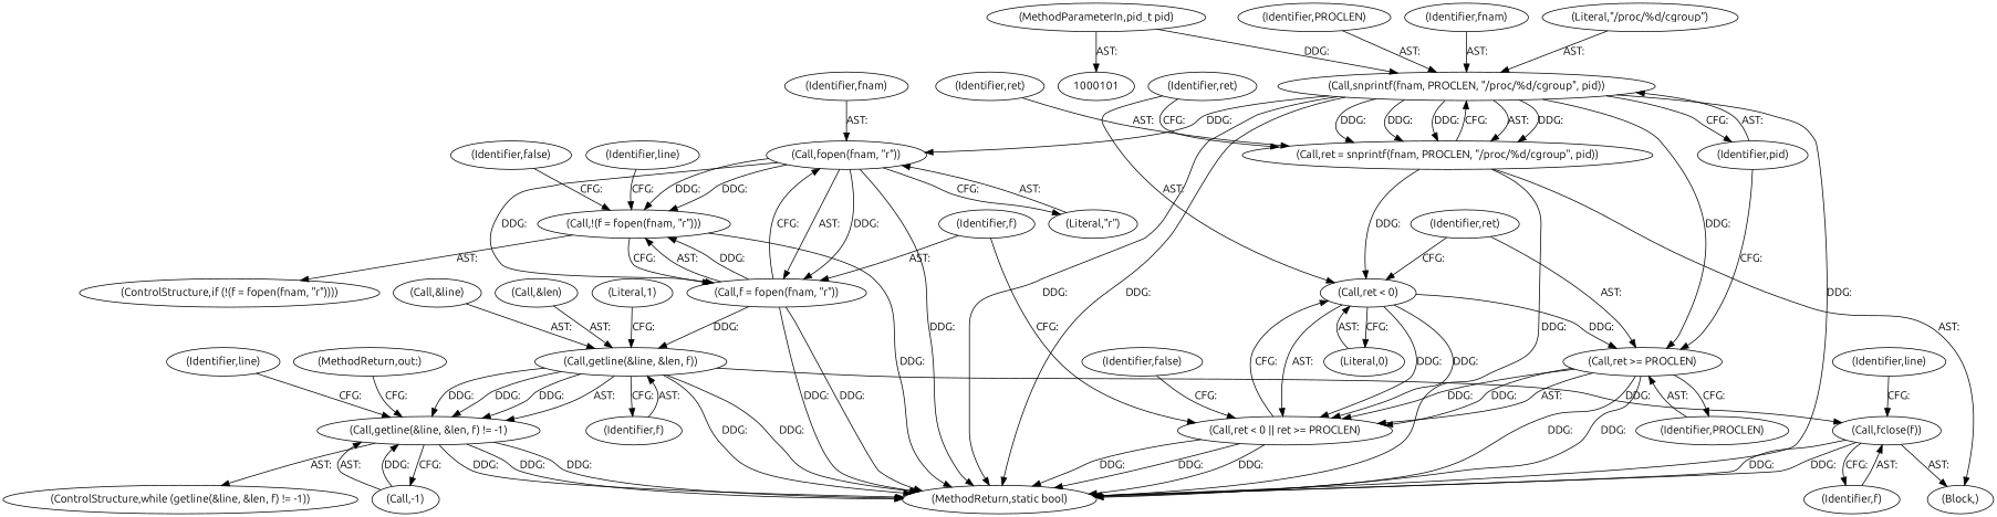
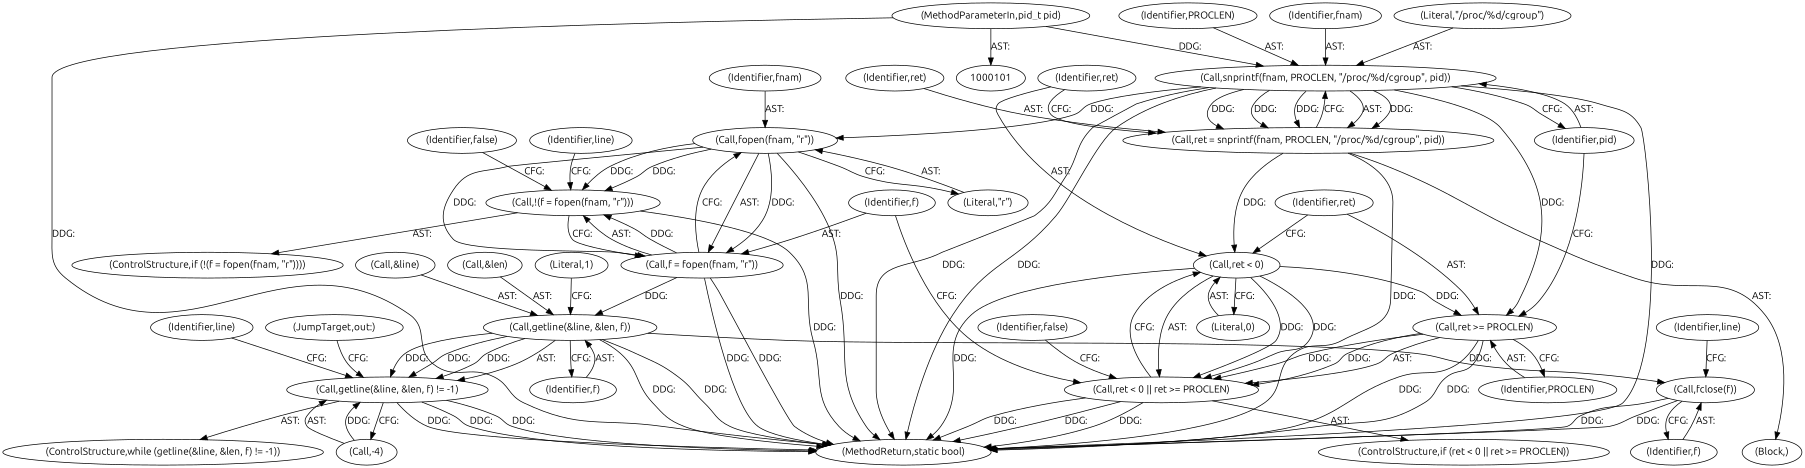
  digraph {
    fontname=Ubuntu
    node [fontname=Ubuntu]
    edge [fontname=Ubuntu]
    n1 [label="(Call,snprintf(fnam, PROCLEN, \"/proc/%d/cgroup\", pid))"]
    n2 [label="(Call,ret = snprintf(fnam, PROCLEN, \"/proc/%d/cgroup\", pid))"]
    n3 [label="(Call,ret >= PROCLEN)"]
    n4 [label="(Call,fopen(fnam, \"r\"))"]
    n5 [label="(MethodReturn,static bool)"]
    n6 [label="(Identifier,pid)"]
    n7 [label="(Call,ret < 0)"]
    n8 [label="(Block,)"]
    n9 [label="(Call,ret < 0 || ret >= PROCLEN)"]
    n10 [label="(Identifier,PROCLEN)"]
    n11 [label="(Call,!(f = fopen(fnam, \"r\")))"]
    n12 [label="(Call,f = fopen(fnam, \"r\"))"]
    n13 [label="(Literal,\"r\")"]
    n14 [label="(MethodParameterIn,pid_t pid)"]
    1000101
    n16 [label="(Literal,0)"]
+   n17 [label="(ControlStructure,if (ret < 0 || ret >= PROCLEN))"]
    n18 [label="(ControlStructure,if (!(f = fopen(fnam, \"r\"))))"]
    n19 [label="(Call,getline(&line, &len, f))"]
    n20 [label="(Call,getline(&line, &len, f) != -1)"]
    n21 [label="(Call,fclose(f))"]
    n22 [label="(Identifier,f)"]
    n23 [label="(ControlStructure,while (getline(&line, &len, f) != -1))"]
-   n24 [label="(Call,-1)"]
+   n24 [label="(Call,-4)"]
    n25 [label="(Identifier,f)"]
    n26 [label="(Literal,1)"]
    n27 [label="(Call,&line)"]
    n28 [label="(Identifier,ret)"]
    n29 [label="(Identifier,fnam)"]
    n30 [label="(Identifier,line)"]
    n31 [label="(Identifier,ret)"]
    n32 [label="(Literal,\"/proc/%d/cgroup\")"]
    n33 [label="(Identifier,fnam)"]
    n34 [label="(Identifier,f)"]
    n35 [label="(Identifier,false)"]
    n36 [label="(Identifier,line)"]
-   n37 [label="(MethodReturn,out:)"]
+   n37 [label="(JumpTarget,out:)"]
    n38 [label="(Identifier,line)"]
    n39 [label="(Identifier,ret)"]
    n40 [label="(Call,&len)"]
    n41 [label="(Identifier,PROCLEN)"]
    n42 [label="(Identifier,false)"]
    n1 -> n2 [label="AST: "]
    n1 -> n2 [label="DDG: "]
    n1 -> n2 [label="DDG: "]
    n1 -> n2 [label="DDG: "]
    n1 -> n2 [label="DDG: "]
    n1 -> n3 [label="DDG: "]
    n1 -> n4 [label="DDG: "]
    n1 -> n5 [label="DDG: "]
    n1 -> n5 [label="DDG: "]
    n1 -> n5 [label="DDG: "]
    n1 -> n6 [label="CFG: "]
    n2 -> n1 [label="CFG: "]
    n2 -> n5 [label="DDG: "]
    n2 -> n7 [label="DDG: "]
    n2 -> n8 [label="AST: "]
    n3 -> n5 [label="DDG: "]
    n3 -> n5 [label="DDG: "]
    n3 -> n9 [label="AST: "]
    n3 -> n9 [label="DDG: "]
    n3 -> n9 [label="DDG: "]
    n3 -> n10 [label="CFG: "]
    n4 -> n5 [label="DDG: "]
    n4 -> n11 [label="DDG: "]
    n4 -> n11 [label="DDG: "]
    n4 -> n12 [label="AST: "]
    n4 -> n12 [label="DDG: "]
    n4 -> n12 [label="DDG: "]
    n4 -> n13 [label="CFG: "]
    n6 -> n1 [label="AST: "]
    n6 -> n3 [label="CFG: "]
    n7 -> n3 [label="DDG: "]
+   n7 -> n5 [label="DDG: "]
    n7 -> n9 [label="AST: "]
    n7 -> n9 [label="DDG: "]
    n7 -> n9 [label="DDG: "]
    n7 -> n16 [label="CFG: "]
    n9 -> n5 [label="DDG: "]
    n9 -> n5 [label="DDG: "]
    n9 -> n5 [label="DDG: "]
    n9 -> n7 [label="CFG: "]
+   n9 -> n17 [label="AST: "]
    n10 -> n3 [label="AST: "]
    n11 -> n5 [label="DDG: "]
    n11 -> n12 [label="CFG: "]
    n11 -> n18 [label="AST: "]
    n12 -> n4 [label="CFG: "]
    n12 -> n5 [label="DDG: "]
    n12 -> n5 [label="DDG: "]
    n12 -> n11 [label="AST: "]
    n12 -> n11 [label="DDG: "]
    n12 -> n19 [label="DDG: "]
    n13 -> n4 [label="AST: "]
    n14 -> n1 [label="DDG: "]
+   n14 -> n5 [label="DDG: "]
    n14 -> 1000101 [label="AST: "]
    n16 -> n7 [label="AST: "]
    n19 -> n5 [label="DDG: "]
    n19 -> n5 [label="DDG: "]
    n19 -> n20 [label="AST: "]
    n19 -> n20 [label="DDG: "]
    n19 -> n20 [label="DDG: "]
    n19 -> n20 [label="DDG: "]
    n19 -> n21 [label="DDG: "]
    n19 -> n22 [label="CFG: "]
    n20 -> n5 [label="DDG: "]
    n20 -> n5 [label="DDG: "]
    n20 -> n5 [label="DDG: "]
    n20 -> n23 [label="AST: "]
    n20 -> n24 [label="CFG: "]
    n21 -> n5 [label="DDG: "]
    n21 -> n5 [label="DDG: "]
-   n21 -> n8 [label="AST: "]
    n21 -> n25 [label="CFG: "]
    n22 -> n19 [label="AST: "]
    n24 -> n20 [label="AST: "]
    n24 -> n20 [label="DDG: "]
    n25 -> n21 [label="AST: "]
    n26 -> n19 [label="CFG: "]
    n27 -> n19 [label="AST: "]
    n28 -> n2 [label="AST: "]
    n29 -> n1 [label="AST: "]
    n30 -> n20 [label="CFG: "]
    n31 -> n2 [label="CFG: "]
    n31 -> n7 [label="AST: "]
    n32 -> n1 [label="AST: "]
    n33 -> n4 [label="AST: "]
    n34 -> n9 [label="CFG: "]
    n34 -> n12 [label="AST: "]
    n35 -> n11 [label="CFG: "]
    n36 -> n11 [label="CFG: "]
    n37 -> n20 [label="CFG: "]
    n38 -> n21 [label="CFG: "]
    n39 -> n3 [label="AST: "]
    n39 -> n7 [label="CFG: "]
    n40 -> n19 [label="AST: "]
    n41 -> n1 [label="AST: "]
    n42 -> n9 [label="CFG: "]
  }
